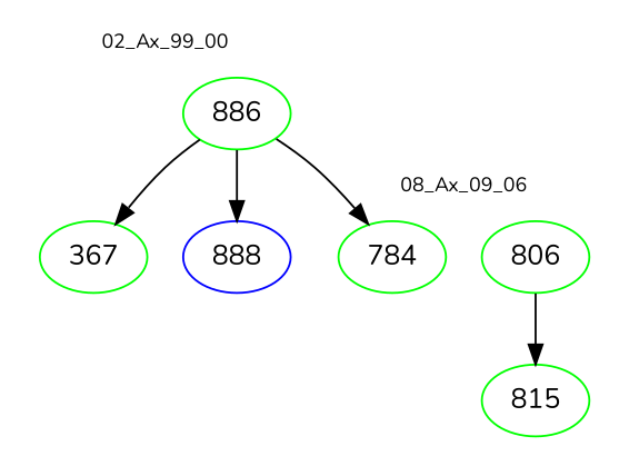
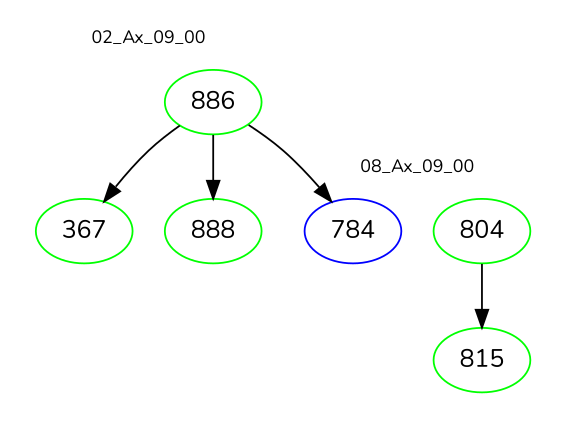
  digraph {
    fontname=Nunito
    node [color=green fontname=Nunito]
    edge [color=black fontname=Nunito]
    n1 [label=886]
    n2 [label=367]
-   n3 [color=blue label=888]
-   n4 [label=806]
-   n5 [label=784]
+   n3 [label=888]
+   n4 [label=804]
+   n5 [color=blue label=784]
    n6 [label=815]
    subgraph cluster_1 {
      color=white
      fontsize=10
-     label="02_Ax_99_00"
+     label="02_Ax_09_00"
      n1
      n2
      n3
    }
    subgraph cluster_2 {
      color=white
      fontsize=10
-     label="08_Ax_09_06"
+     label="08_Ax_09_00"
      n4
      n5
      n6
    }
    n1 -> n2
    n1 -> n3
    n1 -> n5
    n4 -> n6
  }
